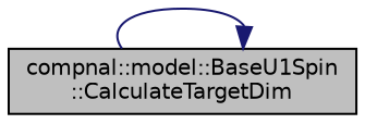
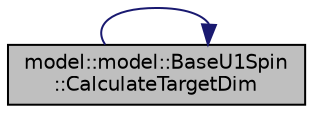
  digraph {
    rankdir=LR
-   n1 [color=black fillcolor=grey75 fontcolor=black fontname=Helvetica fontsize=10 height=0.2 label="compnal::model::BaseU1Spin\l::CalculateTargetDim" shape=record style=filled width=0.4]
+   n1 [color=black fillcolor=grey75 fontcolor=black fontname=Helvetica fontsize=10 height=0.2 label="model::model::BaseU1Spin\l::CalculateTargetDim" shape=record style=filled width=0.4]
    n1 -> n1 [color=midnightblue fontname=Helvetica fontsize=10 labelfontname=Helvetica labelfontsize=10 style=solid]
  }
